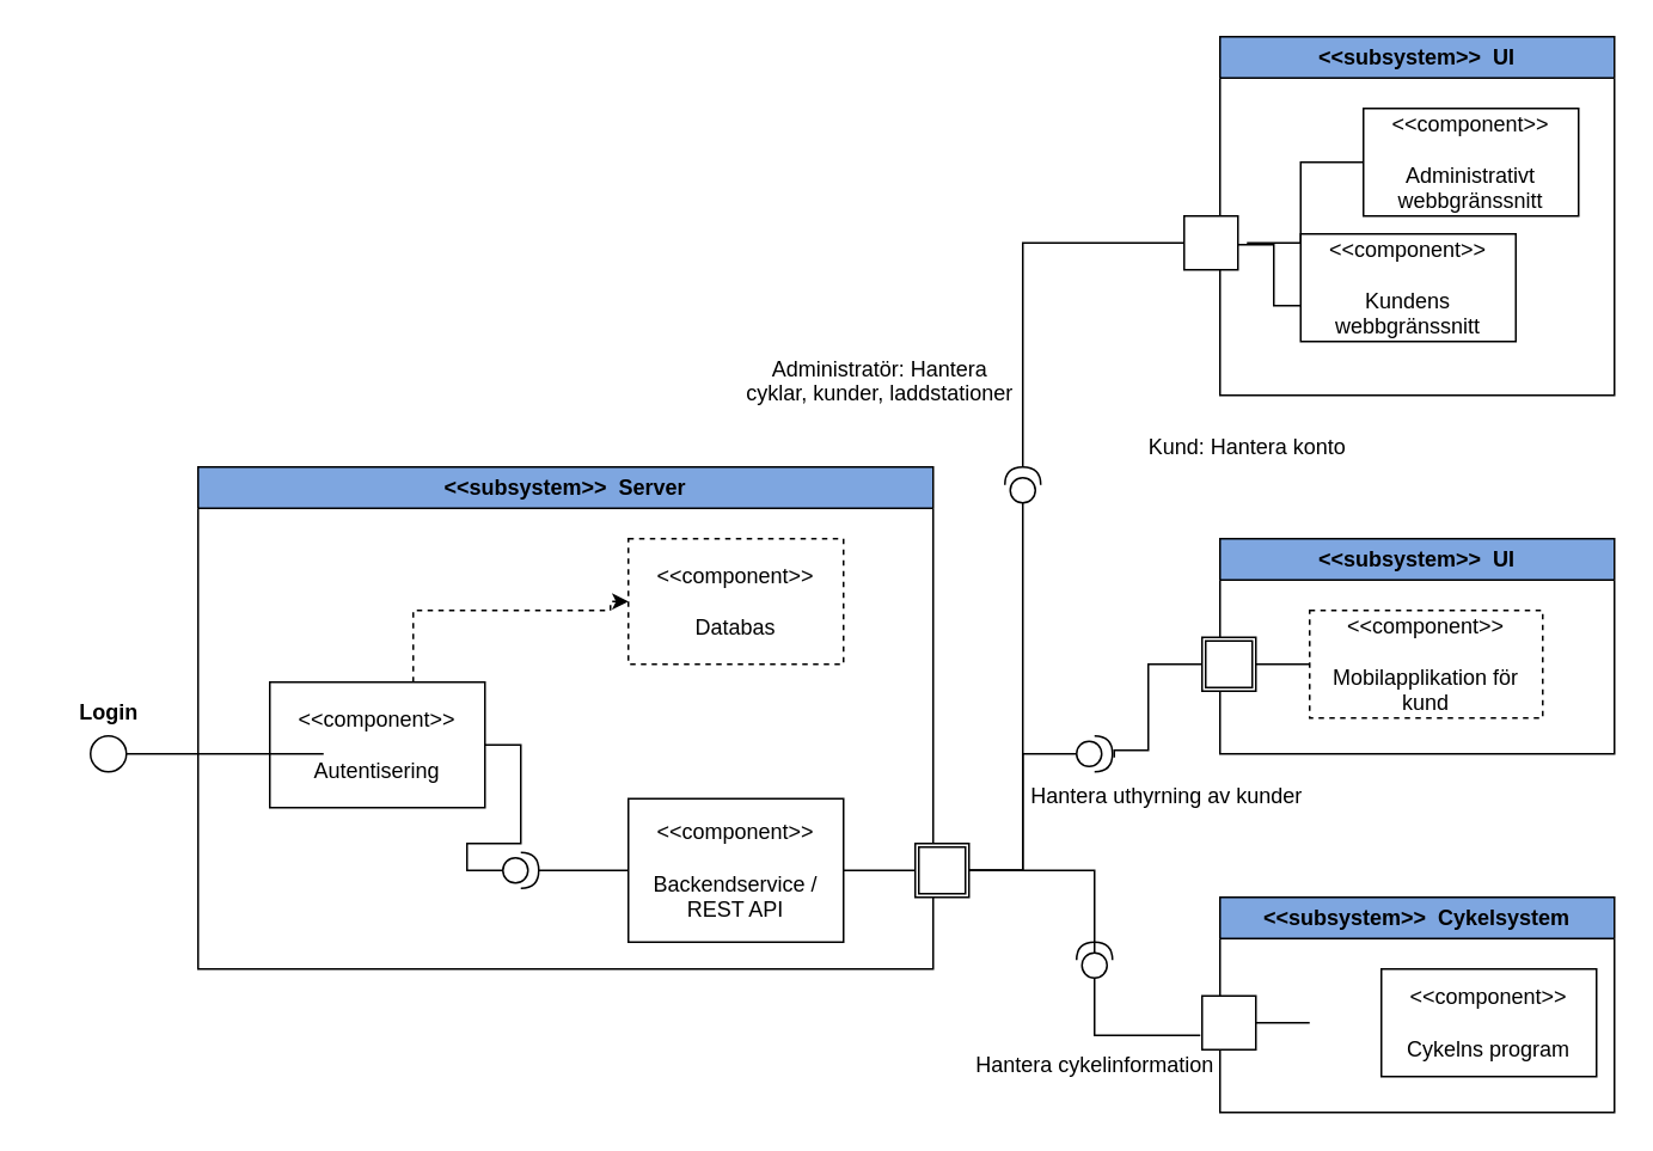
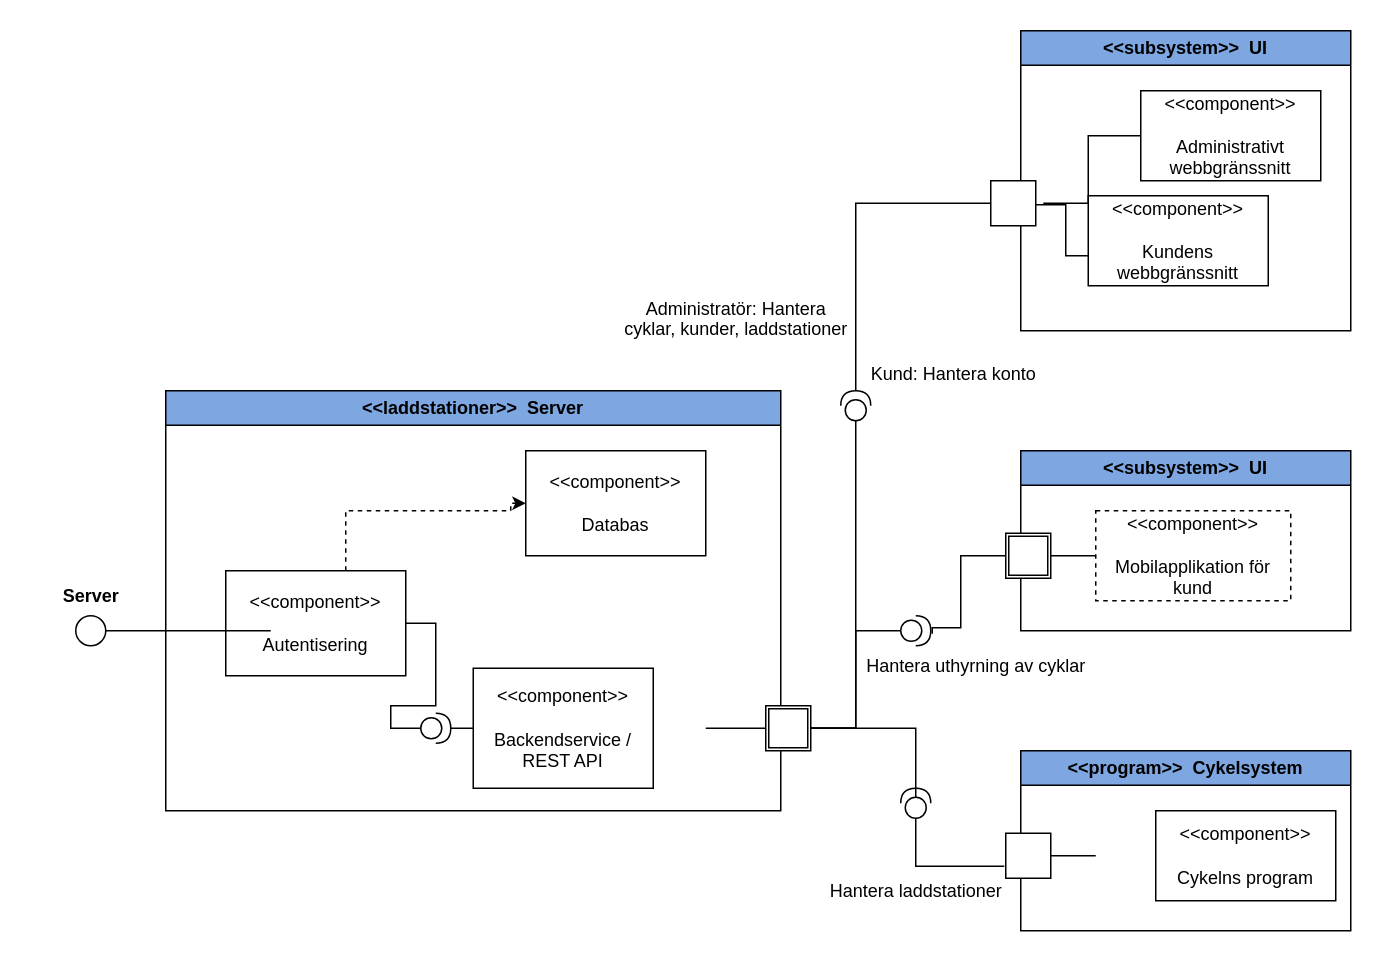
  <mxCell id="0" />
  <mxCell id="1" parent="0" />
- <mxCell id="2" value="&amp;lt;&amp;lt;subsystem&amp;gt;&amp;gt;&amp;nbsp; Server" style="swimlane;whiteSpace=wrap;html=1;fillColor=#7EA6E0;" parent="1" vertex="1"><mxGeometry x="110" y="260" width="410" height="280" as="geometry" /></mxCell>
- <mxCell id="3" value="&amp;lt;&amp;lt;component&amp;gt;&amp;gt;&lt;br&gt;&lt;br&gt;Databas" style="whiteSpace=wrap;html=1;dashed=1;" parent="2" vertex="1"><mxGeometry x="240" y="40" width="120" height="70" as="geometry" /></mxCell>
- <mxCell id="4" value="&amp;lt;&amp;lt;component&amp;gt;&amp;gt;&lt;br&gt;&lt;br&gt;Backendservice / REST API" style="whiteSpace=wrap;html=1;" parent="2" vertex="1"><mxGeometry x="240" y="185" width="120" height="80" as="geometry" /></mxCell>
+ <mxCell id="2" value="&amp;lt;&amp;lt;laddstationer&amp;gt;&amp;gt;&amp;nbsp; Server" style="swimlane;whiteSpace=wrap;html=1;fillColor=#7EA6E0;" parent="1" vertex="1"><mxGeometry x="110" y="260" width="410" height="280" as="geometry" /></mxCell>
+ <mxCell id="3" value="&amp;lt;&amp;lt;component&amp;gt;&amp;gt;&lt;br&gt;&lt;br&gt;Databas" style="whiteSpace=wrap;html=1;" parent="2" vertex="1"><mxGeometry x="240" y="40" width="120" height="70" as="geometry" /></mxCell>
+ <mxCell id="4" value="&amp;lt;&amp;lt;component&amp;gt;&amp;gt;&lt;br&gt;&lt;br&gt;Backendservice / REST API" style="whiteSpace=wrap;html=1;" parent="2" vertex="1"><mxGeometry x="205" y="185" width="120" height="80" as="geometry" /></mxCell>
  <mxCell id="5" value="" style="line;strokeWidth=1;fillColor=none;align=left;verticalAlign=middle;spacingTop=-1;spacingLeft=3;spacingRight=3;rotatable=0;labelPosition=right;points=[];portConstraint=eastwest;strokeColor=inherit;" parent="2" vertex="1"><mxGeometry x="360" y="221" width="100" height="8" as="geometry" /></mxCell>
  <mxCell id="6" style="edgeStyle=orthogonalEdgeStyle;rounded=0;orthogonalLoop=1;jettySize=auto;html=1;entryX=0;entryY=0.5;entryDx=0;entryDy=0;dashed=1;" parent="2" target="3" edge="1"><mxGeometry relative="1" as="geometry"><mxPoint x="120" y="120" as="sourcePoint" /><mxPoint x="230" y="75" as="targetPoint" /><Array as="points"><mxPoint x="120" y="80" /><mxPoint x="230" y="80" /><mxPoint x="230" y="75" /></Array></mxGeometry></mxCell>
  <mxCell id="7" style="edgeStyle=orthogonalEdgeStyle;rounded=0;orthogonalLoop=1;jettySize=auto;html=1;entryX=0;entryY=0.5;entryDx=0;entryDy=0;endArrow=none;endFill=0;exitX=1;exitY=0.5;exitDx=0;exitDy=0;exitPerimeter=0;" parent="2" source="10" target="4" edge="1"><mxGeometry relative="1" as="geometry"><Array as="points" /></mxGeometry></mxCell>
  <mxCell id="8" value="&amp;lt;&amp;lt;component&amp;gt;&amp;gt;&lt;br&gt;&lt;br&gt;Autentisering" style="whiteSpace=wrap;html=1;" parent="2" vertex="1"><mxGeometry x="40" y="120" width="120" height="70" as="geometry" /></mxCell>
  <mxCell id="9" style="edgeStyle=orthogonalEdgeStyle;rounded=0;orthogonalLoop=1;jettySize=auto;html=1;endArrow=none;endFill=0;" parent="2" edge="1"><mxGeometry relative="1" as="geometry"><mxPoint y="160" as="sourcePoint" /><mxPoint x="70" y="160" as="targetPoint" /></mxGeometry></mxCell>
  <mxCell id="10" value="" style="shape=providedRequiredInterface;html=1;verticalLabelPosition=bottom;sketch=0;" parent="2" vertex="1"><mxGeometry x="170" y="215" width="20" height="20" as="geometry" /></mxCell>
  <mxCell id="11" value="" style="edgeStyle=orthogonalEdgeStyle;rounded=0;orthogonalLoop=1;jettySize=auto;html=1;entryX=0;entryY=0.5;entryDx=0;entryDy=0;endArrow=none;endFill=0;" parent="2" source="8" target="10" edge="1"><mxGeometry relative="1" as="geometry"><mxPoint x="-30" y="510" as="sourcePoint" /><mxPoint x="80" y="545" as="targetPoint" /><Array as="points" /></mxGeometry></mxCell>
  <mxCell id="12" value="&amp;lt;&amp;lt;subsystem&amp;gt;&amp;gt;&amp;nbsp; UI" style="swimlane;whiteSpace=wrap;html=1;fillColor=#7EA6E0;" parent="1" vertex="1"><mxGeometry x="680" y="20" width="220" height="200" as="geometry" /></mxCell>
  <mxCell id="13" value="&amp;lt;&amp;lt;component&amp;gt;&amp;gt;&lt;br&gt;&lt;br&gt;Administrativt webbgränssnitt" style="whiteSpace=wrap;html=1;" parent="12" vertex="1"><mxGeometry x="80" y="40" width="120" height="60" as="geometry" /></mxCell>
  <mxCell id="14" value="&amp;lt;&amp;lt;component&amp;gt;&amp;gt;&lt;br&gt;&lt;br&gt;Kundens webbgränssnitt" style="whiteSpace=wrap;html=1;" parent="12" vertex="1"><mxGeometry x="45" y="110" width="120" height="60" as="geometry" /></mxCell>
  <mxCell id="15" value="" style="verticalLabelPosition=bottom;verticalAlign=top;html=1;shape=mxgraph.basic.rect;fillColor2=none;strokeWidth=1;size=0;indent=5;" parent="12" vertex="1"><mxGeometry x="-20" y="100" width="30" height="30" as="geometry" /></mxCell>
  <mxCell id="16" style="edgeStyle=orthogonalEdgeStyle;rounded=0;orthogonalLoop=1;jettySize=auto;html=1;entryX=1.167;entryY=0.5;entryDx=0;entryDy=0;entryPerimeter=0;endArrow=none;endFill=0;" parent="12" source="13" target="15" edge="1"><mxGeometry relative="1" as="geometry" /></mxCell>
  <mxCell id="17" style="edgeStyle=orthogonalEdgeStyle;rounded=0;orthogonalLoop=1;jettySize=auto;html=1;entryX=1;entryY=0.533;entryDx=0;entryDy=0;entryPerimeter=0;endArrow=none;endFill=0;" parent="12" source="14" target="15" edge="1"><mxGeometry relative="1" as="geometry"><Array as="points"><mxPoint x="30" y="150" /><mxPoint x="30" y="116" /></Array></mxGeometry></mxCell>
  <mxCell id="18" value="&amp;lt;&amp;lt;subsystem&amp;gt;&amp;gt;&amp;nbsp; UI" style="swimlane;whiteSpace=wrap;html=1;fillColor=#7EA6E0;" parent="1" vertex="1"><mxGeometry x="680" y="300" width="220" height="120" as="geometry" /></mxCell>
  <mxCell id="19" value="&amp;lt;&amp;lt;component&amp;gt;&amp;gt;&lt;br&gt;&lt;br&gt;Mobilapplikation för kund" style="whiteSpace=wrap;html=1;dashed=1;" parent="18" vertex="1"><mxGeometry x="50" y="40" width="130" height="60" as="geometry" /></mxCell>
  <mxCell id="20" value="" style="line;strokeWidth=1;fillColor=none;align=left;verticalAlign=middle;spacingTop=-1;spacingLeft=3;spacingRight=3;rotatable=0;labelPosition=right;points=[];portConstraint=eastwest;strokeColor=inherit;" parent="18" vertex="1"><mxGeometry y="66" width="50" height="8" as="geometry" /></mxCell>
  <mxCell id="21" value="" style="shape=ext;double=1;whiteSpace=wrap;html=1;aspect=fixed;" parent="18" vertex="1"><mxGeometry x="-10" y="55" width="30" height="30" as="geometry" /></mxCell>
- <mxCell id="22" value="&amp;lt;&amp;lt;subsystem&amp;gt;&amp;gt;&amp;nbsp; Cykelsystem" style="swimlane;whiteSpace=wrap;html=1;fillColor=#7EA6E0;" parent="1" vertex="1"><mxGeometry x="680" y="500" width="220" height="120" as="geometry" /></mxCell>
+ <mxCell id="22" value="&amp;lt;&amp;lt;program&amp;gt;&amp;gt;&amp;nbsp; Cykelsystem" style="swimlane;whiteSpace=wrap;html=1;fillColor=#7EA6E0;" parent="1" vertex="1"><mxGeometry x="680" y="500" width="220" height="120" as="geometry" /></mxCell>
  <mxCell id="23" value="&amp;lt;&amp;lt;component&amp;gt;&amp;gt;&lt;br&gt;&lt;br&gt;Cykelns program" style="whiteSpace=wrap;html=1;" parent="22" vertex="1"><mxGeometry x="90" y="40" width="120" height="60" as="geometry" /></mxCell>
  <mxCell id="24" value="" style="line;strokeWidth=1;fillColor=none;align=left;verticalAlign=middle;spacingTop=-1;spacingLeft=3;spacingRight=3;rotatable=0;labelPosition=right;points=[];portConstraint=eastwest;strokeColor=inherit;" parent="22" vertex="1"><mxGeometry y="66" width="50" height="8" as="geometry" /></mxCell>
  <mxCell id="25" value="" style="verticalLabelPosition=bottom;verticalAlign=top;html=1;shape=mxgraph.basic.rect;fillColor2=none;strokeWidth=1;size=20;indent=5;" parent="22" vertex="1"><mxGeometry x="-10" y="55" width="30" height="30" as="geometry" /></mxCell>
  <mxCell id="26" style="edgeStyle=orthogonalEdgeStyle;rounded=0;orthogonalLoop=1;jettySize=auto;html=1;endArrow=none;endFill=0;entryX=1;entryY=0.5;entryDx=0;entryDy=0;" parent="1" source="28" target="34" edge="1"><mxGeometry relative="1" as="geometry"><mxPoint x="520" y="490" as="targetPoint" /></mxGeometry></mxCell>
  <mxCell id="27" value="" style="edgeStyle=orthogonalEdgeStyle;rounded=0;orthogonalLoop=1;jettySize=auto;html=1;entryX=1.05;entryY=0.6;entryDx=0;entryDy=0;entryPerimeter=0;endArrow=none;endFill=0;" parent="1" target="28" edge="1"><mxGeometry relative="1" as="geometry"><mxPoint x="670" y="370" as="sourcePoint" /><mxPoint x="531" y="492" as="targetPoint" /><Array as="points"><mxPoint x="640" y="370" /><mxPoint x="640" y="418" /></Array></mxGeometry></mxCell>
  <mxCell id="28" value="" style="shape=providedRequiredInterface;html=1;verticalLabelPosition=bottom;sketch=0;direction=east;" parent="1" vertex="1"><mxGeometry x="600" y="410" width="20" height="20" as="geometry" /></mxCell>
- <mxCell id="29" value="&lt;font style=&quot;font-size: 12px; font-weight: normal;&quot;&gt;Hantera uthyrning av kunder&lt;/font&gt;" style="text;strokeColor=none;fillColor=none;html=1;fontSize=24;fontStyle=1;verticalAlign=middle;align=center;" parent="1" vertex="1"><mxGeometry x="580" y="420" width="140" height="40" as="geometry" /></mxCell>
- <mxCell id="30" value="Login" style="text;align=center;fontStyle=1;verticalAlign=middle;spacingLeft=3;spacingRight=3;strokeColor=none;rotatable=0;points=[[0,0.5],[1,0.5]];portConstraint=eastwest;html=1;" parent="1" vertex="1"><mxGeometry x="20" y="384" width="80" height="26" as="geometry" /></mxCell>
+ <mxCell id="29" value="&lt;font style=&quot;font-size: 12px; font-weight: normal;&quot;&gt;Hantera uthyrning av cyklar&lt;/font&gt;" style="text;strokeColor=none;fillColor=none;html=1;fontSize=24;fontStyle=1;verticalAlign=middle;align=center;" parent="1" vertex="1"><mxGeometry x="580" y="420" width="140" height="40" as="geometry" /></mxCell>
+ <mxCell id="30" value="Server" style="text;align=center;fontStyle=1;verticalAlign=middle;spacingLeft=3;spacingRight=3;strokeColor=none;rotatable=0;points=[[0,0.5],[1,0.5]];portConstraint=eastwest;html=1;" parent="1" vertex="1"><mxGeometry x="20" y="384" width="80" height="26" as="geometry" /></mxCell>
  <mxCell id="31" style="edgeStyle=orthogonalEdgeStyle;rounded=0;orthogonalLoop=1;jettySize=auto;html=1;endArrow=none;endFill=0;" parent="1" source="33" edge="1"><mxGeometry relative="1" as="geometry"><mxPoint x="50" y="420" as="targetPoint" /><Array as="points"><mxPoint x="50" y="420" /><mxPoint x="50" y="420" /></Array></mxGeometry></mxCell>
  <mxCell id="32" style="edgeStyle=orthogonalEdgeStyle;rounded=0;orthogonalLoop=1;jettySize=auto;html=1;endArrow=none;endFill=0;" parent="1" source="33" edge="1"><mxGeometry relative="1" as="geometry"><mxPoint x="110" y="420" as="targetPoint" /></mxGeometry></mxCell>
  <mxCell id="33" value="" style="ellipse;whiteSpace=wrap;html=1;aspect=fixed;" parent="1" vertex="1"><mxGeometry x="50" y="410" width="20" height="20" as="geometry" /></mxCell>
  <mxCell id="34" value="" style="shape=ext;double=1;whiteSpace=wrap;html=1;aspect=fixed;" parent="1" vertex="1"><mxGeometry x="510" y="470" width="30" height="30" as="geometry" /></mxCell>
  <mxCell id="35" style="edgeStyle=orthogonalEdgeStyle;rounded=0;orthogonalLoop=1;jettySize=auto;html=1;entryX=0;entryY=0.5;entryDx=0;entryDy=0;entryPerimeter=0;endArrow=none;endFill=0;exitX=1;exitY=0.5;exitDx=0;exitDy=0;" parent="1" source="37" target="15" edge="1"><mxGeometry relative="1" as="geometry"><Array as="points"><mxPoint x="570" y="135" /></Array></mxGeometry></mxCell>
  <mxCell id="36" value="" style="edgeStyle=orthogonalEdgeStyle;rounded=0;orthogonalLoop=1;jettySize=auto;html=1;entryX=0;entryY=0.5;entryDx=0;entryDy=0;entryPerimeter=0;endArrow=none;endFill=0;exitX=1;exitY=0.5;exitDx=0;exitDy=0;" parent="1" source="34" target="37" edge="1"><mxGeometry relative="1" as="geometry"><mxPoint x="540" y="485" as="sourcePoint" /><mxPoint x="660" y="135" as="targetPoint" /><Array as="points"><mxPoint x="570" y="485" /></Array></mxGeometry></mxCell>
  <mxCell id="37" value="" style="shape=providedRequiredInterface;html=1;verticalLabelPosition=bottom;sketch=0;direction=north;" parent="1" vertex="1"><mxGeometry x="560" y="260" width="20" height="20" as="geometry" /></mxCell>
- <mxCell id="38" value="&lt;font style=&quot;font-size: 12px; font-weight: normal;&quot;&gt;Hantera cykelinformation&lt;/font&gt;" style="text;strokeColor=none;fillColor=none;html=1;fontSize=24;fontStyle=1;verticalAlign=middle;align=center;" parent="1" vertex="1"><mxGeometry x="525" y="570" width="170" height="40" as="geometry" /></mxCell>
+ <mxCell id="38" value="&lt;font style=&quot;font-size: 12px; font-weight: normal;&quot;&gt;Hantera laddstationer&lt;/font&gt;" style="text;strokeColor=none;fillColor=none;html=1;fontSize=24;fontStyle=1;verticalAlign=middle;align=center;" parent="1" vertex="1"><mxGeometry x="525" y="570" width="170" height="40" as="geometry" /></mxCell>
  <mxCell id="39" value="&lt;p style=&quot;line-height: 30%;&quot;&gt;&lt;span style=&quot;font-weight: normal;&quot;&gt;&lt;font style=&quot;font-size: 12px;&quot;&gt;Administratör: Hantera&lt;br&gt;cyklar, kunder, laddstationer&lt;/font&gt;&lt;/span&gt;&lt;/p&gt;" style="text;strokeColor=none;fillColor=none;html=1;fontSize=24;fontStyle=1;verticalAlign=middle;align=center;" parent="1" vertex="1"><mxGeometry x="410" y="190" width="160" height="40" as="geometry" /></mxCell>
- <mxCell id="40" value="&lt;span style=&quot;font-weight: normal;&quot;&gt;&lt;font style=&quot;font-size: 12px;&quot;&gt;Kund: Hantera konto&lt;br&gt;&lt;/font&gt;&lt;/span&gt;" style="text;strokeColor=none;fillColor=none;html=1;fontSize=24;fontStyle=1;verticalAlign=middle;align=center;" parent="1" vertex="1"><mxGeometry x="630" y="230" width="130" height="30" as="geometry" /></mxCell>
+ <mxCell id="40" value="&lt;span style=&quot;font-weight: normal;&quot;&gt;&lt;font style=&quot;font-size: 12px;&quot;&gt;Kund: Hantera konto&lt;br&gt;&lt;/font&gt;&lt;/span&gt;" style="text;strokeColor=none;fillColor=none;html=1;fontSize=24;fontStyle=1;verticalAlign=middle;align=center;" parent="1" vertex="1"><mxGeometry x="570" y="230" width="130" height="30" as="geometry" /></mxCell>
  <mxCell id="41" style="edgeStyle=orthogonalEdgeStyle;rounded=0;orthogonalLoop=1;jettySize=auto;html=1;entryX=-0.033;entryY=0.733;entryDx=0;entryDy=0;entryPerimeter=0;exitX=1;exitY=0.5;exitDx=0;exitDy=0;endArrow=none;endFill=0;" parent="1" source="34" target="25" edge="1"><mxGeometry relative="1" as="geometry"><Array as="points"><mxPoint x="610" y="485" /><mxPoint x="610" y="577" /></Array></mxGeometry></mxCell>
  <mxCell id="42" value="" style="shape=providedRequiredInterface;html=1;verticalLabelPosition=bottom;sketch=0;direction=north;" parent="1" vertex="1"><mxGeometry x="600" y="525" width="20" height="20" as="geometry" /></mxCell>
